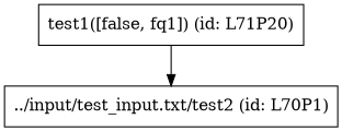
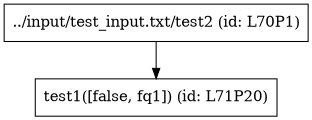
  digraph {
    node [shape=box]
    "../input/test_input.txt/test2 (id: L70P1)"
    "test1([false, fq1]) (id: L71P20)"
-   "test1([false, fq1]) (id: L71P20)" -> "../input/test_input.txt/test2 (id: L70P1)" [shape=box]
+   "../input/test_input.txt/test2 (id: L70P1)" -> "test1([false, fq1]) (id: L71P20)" [shape=box]
  }
